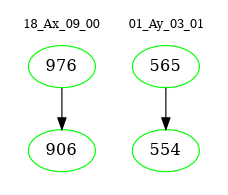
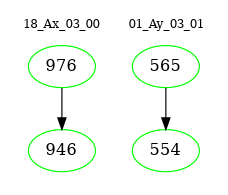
  digraph {
    node [color=green]
    edge [color=black]
    n1 [label=976]
-   n2 [label=906]
+   n2 [label=946]
    n3 [label=565]
    n4 [label=554]
    subgraph cluster_1 {
      color=white
      fontsize=10
-     label="18_Ax_09_00"
+     label="18_Ax_03_00"
      n1
      n2
    }
    subgraph cluster_2 {
      color=white
      fontsize=10
      label="01_Ay_03_01"
      n3
      n4
    }
    n1 -> n2
    n3 -> n4
  }
